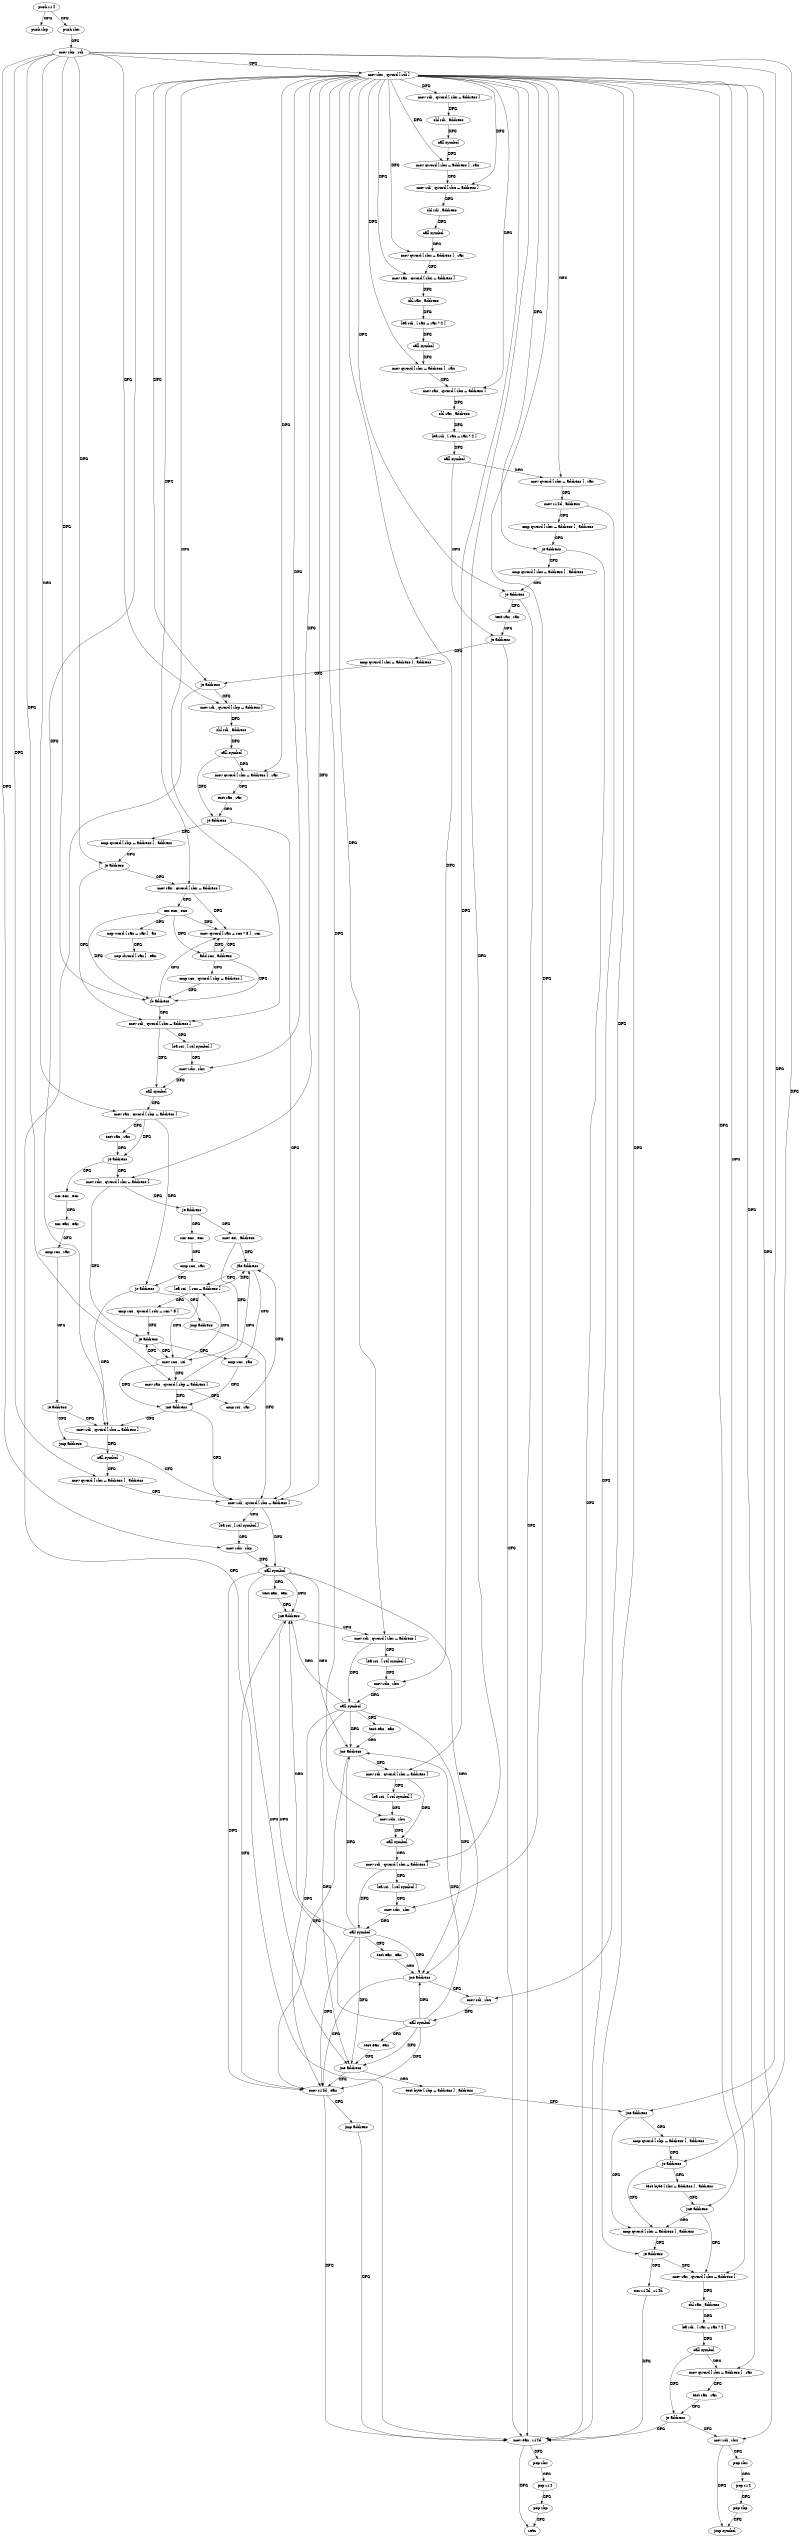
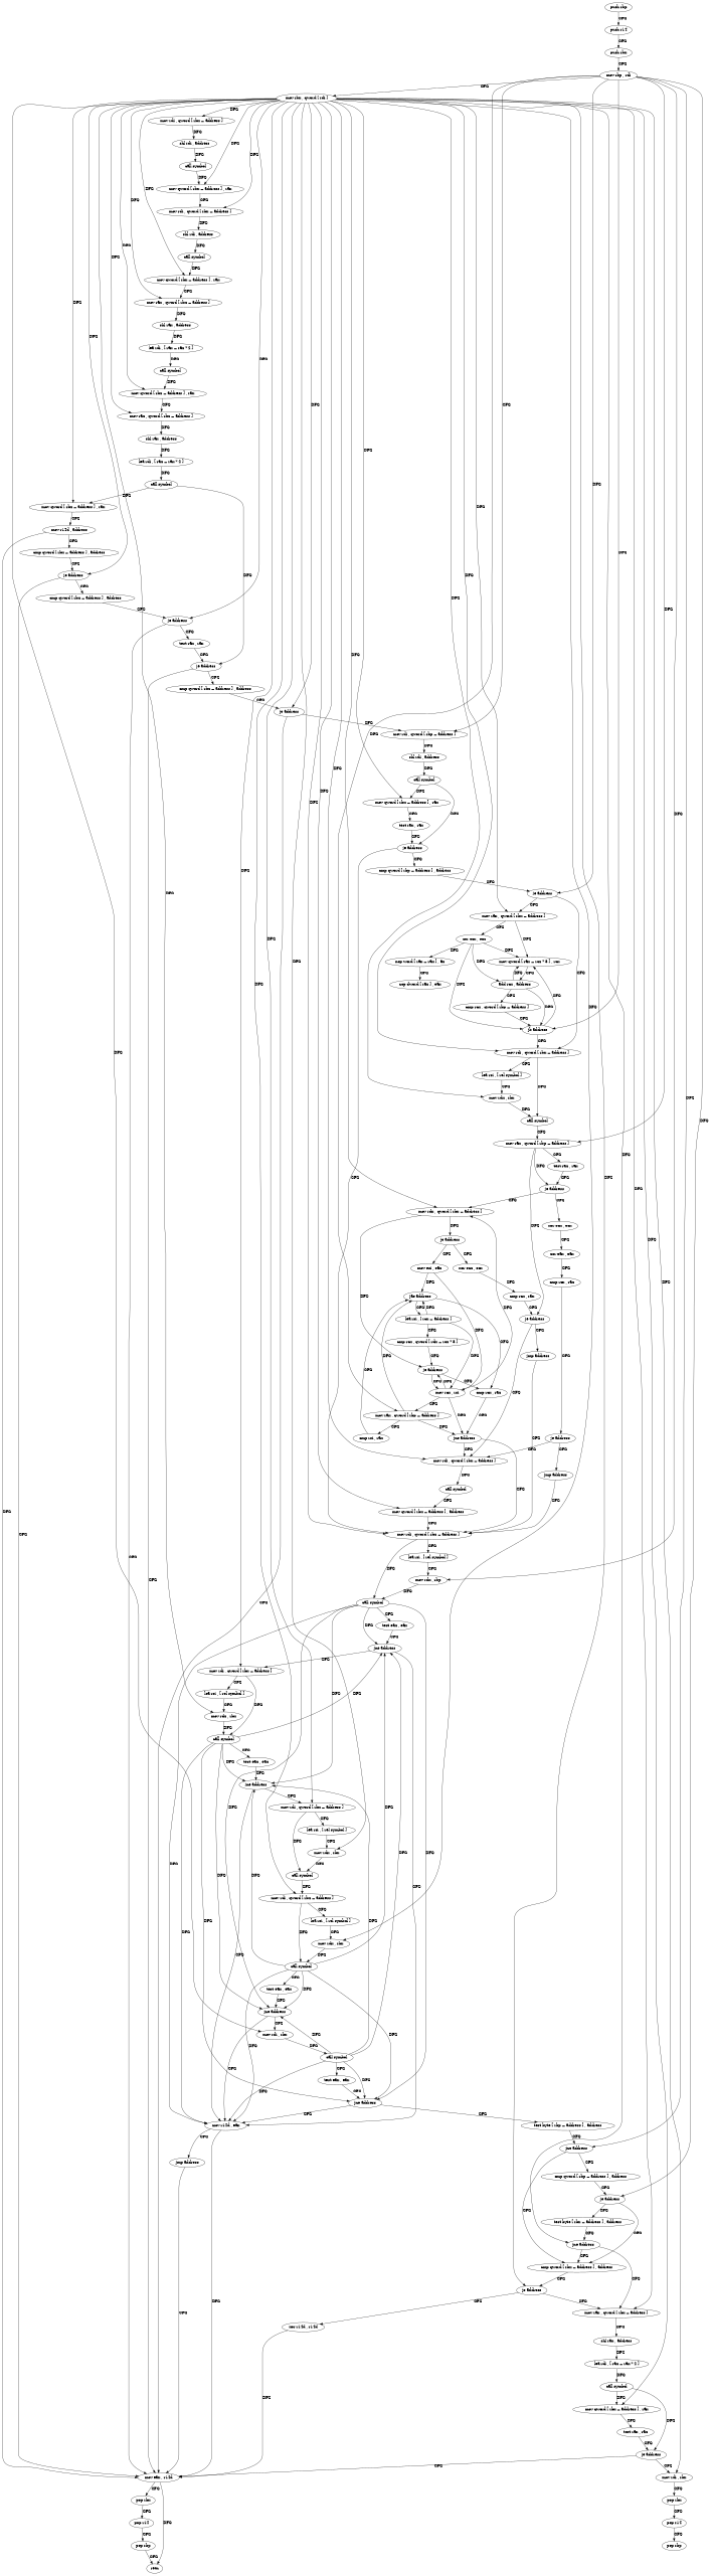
  digraph {
    n1 [label="push rbp"]
    n2 [label="push r14"]
    n3 [label="push rbx"]
    n4 [label="mov rbp , rdi"]
    n5 [label="mov rbx , qword [ rdi ]"]
    n6 [label="mov rdi , qword [ rbp + address ]"]
    n7 [label="mov rdx , rbp"]
    n8 [label="je address"]
    n9 [label="mov rax , qword [ rbp + address ]"]
    n10 [label="jb address"]
    n11 [label="jne address"]
    n12 [label="je address"]
    n13 [label="mov rax , qword [ rbp + address ]"]
    n14 [label="mov rdi , qword [ rbx + address ]"]
    n15 [label="mov qword [ rbx + address ] , rax"]
    n16 [label="mov rdi , qword [ rbx + address ]"]
    n17 [label="mov qword [ rbx + address ] , rax"]
    n18 [label="mov rax , qword [ rbx + address ]"]
    n19 [label="mov qword [ rbx + address ] , rax"]
    n20 [label="mov rax , qword [ rbx + address ]"]
    n21 [label="mov qword [ rbx + address ] , rax"]
    n22 [label="je address"]
    n23 [label="je address"]
    n24 [label="je address"]
    n25 [label="mov qword [ rbx + address ] , rax"]
    n26 [label="mov rdi , qword [ rbx + address ]"]
    n27 [label="mov rdi , qword [ rbx + address ]"]
    n28 [label="mov rdi , qword [ rbx + address ]"]
    n29 [label="mov rax , qword [ rbx + address ]"]
    n30 [label="mov rdx , rbx"]
    n31 [label="mov rdi , qword [ rbx + address ]"]
    n32 [label="mov rdx , rbx"]
    n33 [label="mov rdx , qword [ rbx + address ]"]
    n34 [label="mov rdx , rbx"]
    n35 [label="mov rdi , qword [ rbx + address ]"]
    n36 [label="mov rdx , rbx"]
    n37 [label="mov rdi , rbx"]
    n38 [label="mov rdi , qword [ rbx + address ]"]
    n39 [label="mov qword [ rbx + address ] , address"]
    n40 [label="je address"]
    n41 [label="mov rax , qword [ rbx + address ]"]
    n42 [label="mov qword [ rbx + address ] , rax"]
    n43 [label="mov rdi , rbx"]
    n44 [label="jne address"]
    n45 [label="shl rdi , address"]
    n46 [label="call symbol"]
    n47 [label="test rax , rax"]
    n48 [label="je address"]
    n49 [label="je address"]
    n50 [label="mov qword [ rax + rcx * 8 ] , rcx"]
    n51 [label="cmp qword [ rbx + address ] , address"]
    n52 [label="cmp qword [ rbp + address ] , address"]
    n53 [label="test byte [ rbx + address ] , address"]
    n54 [label="jae address"]
    n55 [label="jne address"]
    n56 [label="cmp rsi , rax"]
    n57 [label="shl rdi , address"]
    n58 [label="shl rdi , address"]
    n59 [label="shl rax , address"]
    n60 [label="shl rax , address"]
    n61 [label="mov r14d , address"]
    n62 [label="mov eax , r14d"]
    n63 [label="cmp qword [ rbx + address ] , address"]
    n64 [label="test rax , rax"]
    n65 [label="test rax , rax"]
    n66 [label="lea rsi , [ rel symbol ]"]
    n67 [label="lea rsi , [ rel symbol ]"]
    n68 [label="call symbol"]
    n69 [label="lea rsi , [ rel symbol ]"]
    n70 [label="call symbol"]
    n71 [label="xor ecx , ecx"]
    n72 [label="lea rsi , [ rel symbol ]"]
    n73 [label="call symbol"]
    n74 [label="je address"]
    n75 [label="je address"]
    n76 [label="lea rsi , [ rel symbol ]"]
    n77 [label="call symbol"]
    n78 [label="call symbol"]
    n79 [label="call symbol"]
    n80 [label="xor r14d , r14d"]
    n81 [label="shl rax , address"]
    n82 [label="test rax , rax"]
    n83 [label="pop rbx"]
-   n84 [label="jmp symbol"]
    n85 [label="call symbol"]
    n86 [label="call symbol"]
    n87 [label="lea rdi , [ rax + rax * 2 ]"]
    n88 [label="call symbol"]
    n89 [label="lea rdi , [ rax + rax * 2 ]"]
    n90 [label="call symbol"]
    n91 [label="je address"]
    n92 [label="cmp qword [ rbx + address ] , address"]
    n93 [label="cmp qword [ rbx + address ] , address"]
    n94 [label="pop rbx"]
    n95 [label=retn]
    n96 [label="pop r14"]
    n97 [label="pop rbp"]
    n98 [label="call symbol"]
    n99 [label="je address"]
    n100 [label="cmp qword [ rbp + address ] , address"]
    n101 [label="test eax , eax"]
    n102 [label="jne address"]
    n103 [label="mov r14d , eax"]
    n104 [label="jne address"]
    n105 [label="jne address"]
    n106 [label="jne address"]
    n107 [label="jmp address"]
    n108 [label="test byte [ rbp + address ] , address"]
    n109 [label="test eax , eax"]
    n110 [label="nop word [ rax + rax ] , ax"]
    n111 [label="add rcx , address"]
    n112 [label="xor ecx , ecx"]
    n113 [label="jmp address"]
    n114 [label="xor eax , eax"]
    n115 [label="cmp rcx , rax"]
-   n116 [label="mov esi , address"]
+   n116 [label="mov esi , eax"]
    n117 [label="xor ecx , ecx"]
    n118 [label="mov rcx , rsi"]
    n119 [label="cmp rcx , rax"]
    n120 [label="nop dword [ rax ] , eax"]
    n121 [label="cmp rcx , qword [ rbp + address ]"]
    n122 [label="test eax , eax"]
    n123 [label="test eax , eax"]
    n124 [label="je address"]
    n125 [label="jmp address"]
    n126 [label="cmp rcx , rax"]
    n127 [label="lea rsi , [ rcx + address ]"]
    n128 [label="cmp rcx , qword [ rdx + rcx * 8 ]"]
    n129 [label="lea rdi , [ rax + rax * 2 ]"]
    n130 [label="call symbol"]
    n131 [label="je address"]
    n132 [label="pop r14"]
    n133 [label="pop rbp"]
-   n2 -> n1 [label=CFG]
+   n1 -> n2 [label=CFG]
    n2 -> n3 [label=CFG]
    n3 -> n4 [label=CFG]
    n4 -> n5 [label=CFG]
    n4 -> n6 [label=CFG]
    n4 -> n7 [label=DFG]
    n4 -> n8 [label=DFG]
    n4 -> n9 [label=DFG]
    n4 -> n10 [label=DFG]
    n4 -> n11 [label=DFG]
    n4 -> n12 [label=DFG]
    n4 -> n13 [label=DFG]
    n5 -> n14 [label=DFG]
    n5 -> n15 [label=DFG]
    n5 -> n16 [label=DFG]
    n5 -> n17 [label=DFG]
    n5 -> n18 [label=DFG]
    n5 -> n19 [label=DFG]
    n5 -> n20 [label=DFG]
    n5 -> n21 [label=DFG]
    n5 -> n22 [label=DFG]
    n5 -> n23 [label=DFG]
    n5 -> n24 [label=DFG]
    n5 -> n25 [label=DFG]
    n5 -> n26 [label=DFG]
    n5 -> n27 [label=DFG]
    n5 -> n28 [label=DFG]
    n5 -> n29 [label=DFG]
    n5 -> n30 [label=DFG]
    n5 -> n31 [label=DFG]
    n5 -> n32 [label=DFG]
    n5 -> n33 [label=DFG]
    n5 -> n34 [label=DFG]
    n5 -> n35 [label=DFG]
    n5 -> n36 [label=DFG]
    n5 -> n37 [label=DFG]
    n5 -> n38 [label=DFG]
-   n4 -> n39 [label=DFG]
+   n5 -> n39 [label=DFG]
    n5 -> n40 [label=DFG]
    n5 -> n41 [label=DFG]
    n5 -> n42 [label=DFG]
    n5 -> n43 [label=DFG]
    n5 -> n44 [label=DFG]
    n6 -> n45 [label=DFG]
    n7 -> n46 [label=DFG]
    n8 -> n28 [label=CFG]
    n8 -> n29 [label=CFG]
    n9 -> n47 [label=CFG]
    n9 -> n48 [label=DFG]
    n9 -> n49 [label=DFG]
    n10 -> n28 [label=CFG]
    n10 -> n50 [label=CFG]
    n11 -> n51 [label=CFG]
    n11 -> n52 [label=CFG]
    n12 -> n51 [label=CFG]
    n12 -> n53 [label=CFG]
    n13 -> n54 [label=DFG]
    n13 -> n55 [label=DFG]
    n13 -> n56 [label=CFG]
    n14 -> n57 [label=DFG]
    n15 -> n16 [label=CFG]
    n16 -> n58 [label=DFG]
    n17 -> n18 [label=CFG]
    n18 -> n59 [label=DFG]
    n19 -> n20 [label=CFG]
    n20 -> n60 [label=DFG]
    n21 -> n61 [label=CFG]
    n22 -> n62 [label=CFG]
    n22 -> n63 [label=CFG]
    n23 -> n62 [label=CFG]
    n23 -> n64 [label=CFG]
    n24 -> n6 [label=CFG]
    n24 -> n62 [label=CFG]
    n25 -> n65 [label=CFG]
    n26 -> n46 [label=DFG]
    n26 -> n66 [label=CFG]
    n27 -> n67 [label=CFG]
    n27 -> n68 [label=DFG]
    n28 -> n69 [label=CFG]
    n28 -> n70 [label=DFG]
    n29 -> n50 [label=DFG]
    n29 -> n71 [label=CFG]
    n30 -> n68 [label=DFG]
    n31 -> n72 [label=CFG]
    n31 -> n73 [label=DFG]
    n32 -> n70 [label=DFG]
    n33 -> n74 [label=DFG]
    n33 -> n75 [label=DFG]
    n34 -> n73 [label=DFG]
    n35 -> n76 [label=CFG]
    n35 -> n77 [label=DFG]
    n36 -> n77 [label=DFG]
    n37 -> n78 [label=DFG]
    n38 -> n79 [label=DFG]
    n39 -> n26 [label=CFG]
    n40 -> n41 [label=CFG]
    n40 -> n80 [label=CFG]
    n41 -> n81 [label=DFG]
    n42 -> n82 [label=CFG]
    n43 -> n83 [label=CFG]
-   n43 -> n84 [label=DFG]
    n44 -> n41 [label=CFG]
    n44 -> n51 [label=CFG]
    n45 -> n98 [label=DFG]
    n46 -> n101 [label=CFG]
    n46 -> n102 [label=DFG]
    n46 -> n103 [label=DFG]
    n46 -> n104 [label=DFG]
    n46 -> n105 [label=DFG]
    n46 -> n106 [label=DFG]
    n47 -> n48 [label=CFG]
    n48 -> n33 [label=CFG]
    n48 -> n112 [label=CFG]
    n49 -> n38 [label=CFG]
    n49 -> n113 [label=CFG]
    n50 -> n111 [label=CFG]
    n51 -> n40 [label=CFG]
    n52 -> n12 [label=CFG]
    n53 -> n44 [label=CFG]
    n54 -> n119 [label=CFG]
    n54 -> n127 [label=CFG]
    n55 -> n26 [label=CFG]
    n55 -> n38 [label=CFG]
    n56 -> n54 [label=CFG]
    n57 -> n85 [label=DFG]
    n58 -> n86 [label=DFG]
    n59 -> n87 [label=DFG]
    n60 -> n89 [label=DFG]
    n61 -> n62 [label=DFG]
    n61 -> n93 [label=CFG]
    n62 -> n94 [label=CFG]
    n62 -> n95 [label=DFG]
    n63 -> n23 [label=CFG]
    n64 -> n91 [label=CFG]
    n65 -> n99 [label=CFG]
    n66 -> n7 [label=CFG]
    n67 -> n30 [label=CFG]
    n68 -> n102 [label=DFG]
    n68 -> n103 [label=DFG]
    n68 -> n104 [label=DFG]
    n68 -> n105 [label=DFG]
    n68 -> n106 [label=DFG]
    n68 -> n109 [label=CFG]
    n69 -> n32 [label=CFG]
    n70 -> n9 [label=CFG]
    n71 -> n10 [label=DFG]
    n71 -> n50 [label=DFG]
    n71 -> n110 [label=CFG]
    n71 -> n111 [label=DFG]
    n72 -> n34 [label=CFG]
    n73 -> n35 [label=CFG]
    n74 -> n116 [label=CFG]
    n74 -> n117 [label=CFG]
    n75 -> n118 [label=CFG]
    n75 -> n119 [label=CFG]
    n76 -> n36 [label=CFG]
    n77 -> n102 [label=DFG]
    n77 -> n103 [label=DFG]
    n77 -> n104 [label=DFG]
    n77 -> n105 [label=DFG]
    n77 -> n106 [label=DFG]
    n77 -> n122 [label=CFG]
    n78 -> n102 [label=DFG]
    n78 -> n103 [label=DFG]
    n78 -> n104 [label=DFG]
    n78 -> n105 [label=DFG]
    n78 -> n106 [label=DFG]
    n78 -> n123 [label=CFG]
    n79 -> n39 [label=CFG]
    n80 -> n62 [label=DFG]
    n81 -> n129 [label=DFG]
    n82 -> n131 [label=CFG]
    n83 -> n132 [label=CFG]
    n85 -> n15 [label=DFG]
    n86 -> n17 [label=DFG]
    n87 -> n88 [label=DFG]
    n88 -> n19 [label=DFG]
    n89 -> n90 [label=DFG]
    n90 -> n21 [label=DFG]
    n90 -> n91 [label=DFG]
    n91 -> n62 [label=CFG]
    n91 -> n92 [label=CFG]
    n92 -> n24 [label=CFG]
    n93 -> n22 [label=CFG]
    n94 -> n96 [label=CFG]
    n96 -> n97 [label=CFG]
    n97 -> n95 [label=CFG]
    n98 -> n25 [label=DFG]
    n98 -> n99 [label=DFG]
    n99 -> n26 [label=CFG]
    n99 -> n100 [label=CFG]
    n100 -> n8 [label=CFG]
    n101 -> n102 [label=CFG]
    n102 -> n27 [label=CFG]
    n102 -> n103 [label=CFG]
    n103 -> n62 [label=DFG]
    n103 -> n107 [label=CFG]
    n104 -> n31 [label=CFG]
    n104 -> n103 [label=CFG]
    n105 -> n37 [label=CFG]
    n105 -> n103 [label=CFG]
    n106 -> n103 [label=CFG]
    n106 -> n108 [label=CFG]
    n107 -> n62 [label=CFG]
    n108 -> n11 [label=CFG]
    n109 -> n104 [label=CFG]
    n110 -> n120 [label=CFG]
    n111 -> n10 [label=DFG]
    n111 -> n50 [label=DFG]
    n111 -> n121 [label=CFG]
    n112 -> n114 [label=CFG]
    n113 -> n26 [label=CFG]
    n114 -> n115 [label=CFG]
    n115 -> n124 [label=CFG]
    n116 -> n54 [label=DFG]
    n116 -> n118 [label=DFG]
    n117 -> n126 [label=CFG]
    n118 -> n13 [label=CFG]
    n118 -> n55 [label=DFG]
    n118 -> n75 [label=DFG]
-   n118 -> n127 [label=DFG]
+   n118 -> n33 [label=DFG]
    n119 -> n55 [label=CFG]
    n121 -> n10 [label=CFG]
    n122 -> n105 [label=CFG]
    n123 -> n106 [label=CFG]
    n124 -> n38 [label=CFG]
    n124 -> n125 [label=CFG]
    n125 -> n26 [label=CFG]
    n126 -> n49 [label=CFG]
    n127 -> n54 [label=DFG]
    n127 -> n118 [label=DFG]
    n127 -> n128 [label=CFG]
    n128 -> n75 [label=CFG]
    n129 -> n130 [label=DFG]
    n130 -> n42 [label=DFG]
    n130 -> n131 [label=DFG]
    n131 -> n43 [label=CFG]
    n131 -> n62 [label=CFG]
    n132 -> n133 [label=CFG]
-   n133 -> n84 [label=CFG]
  }
